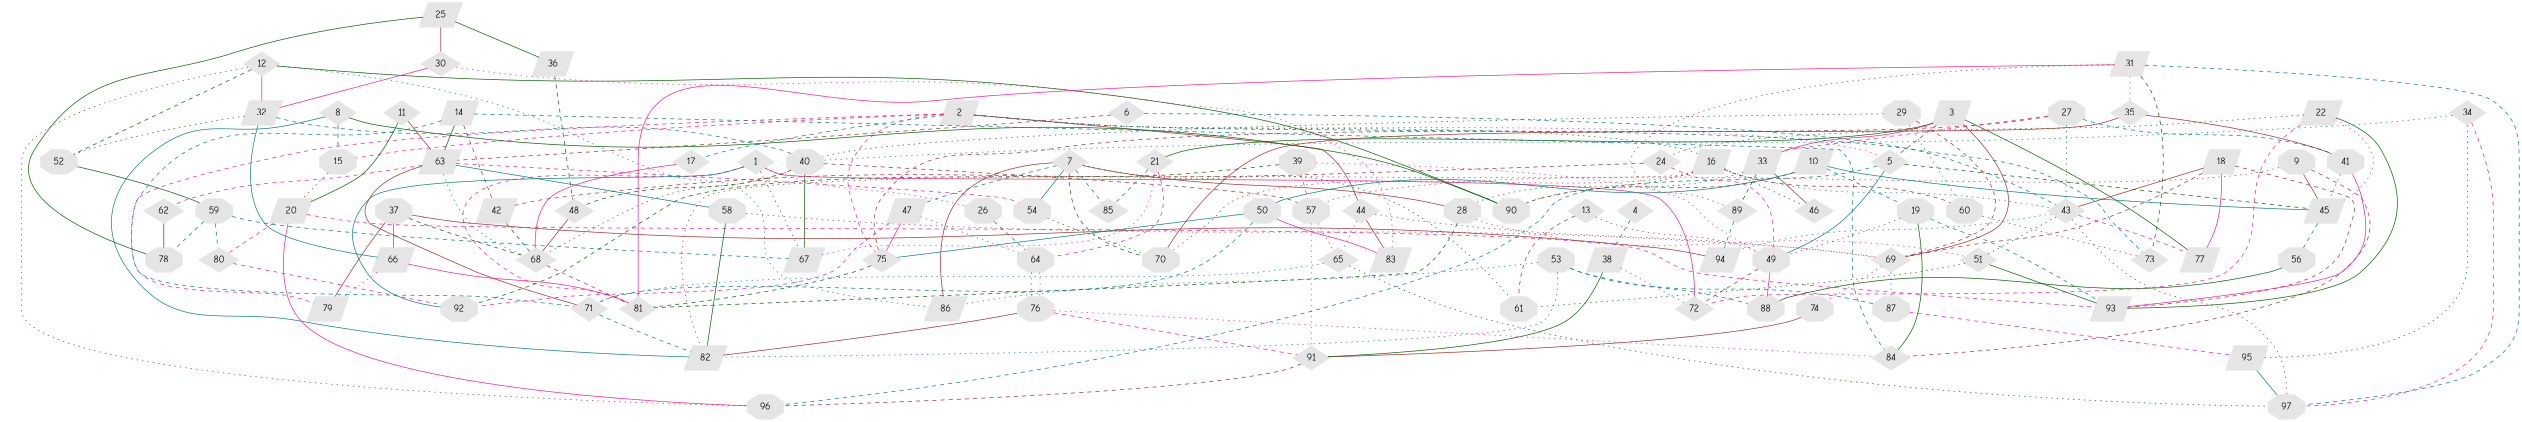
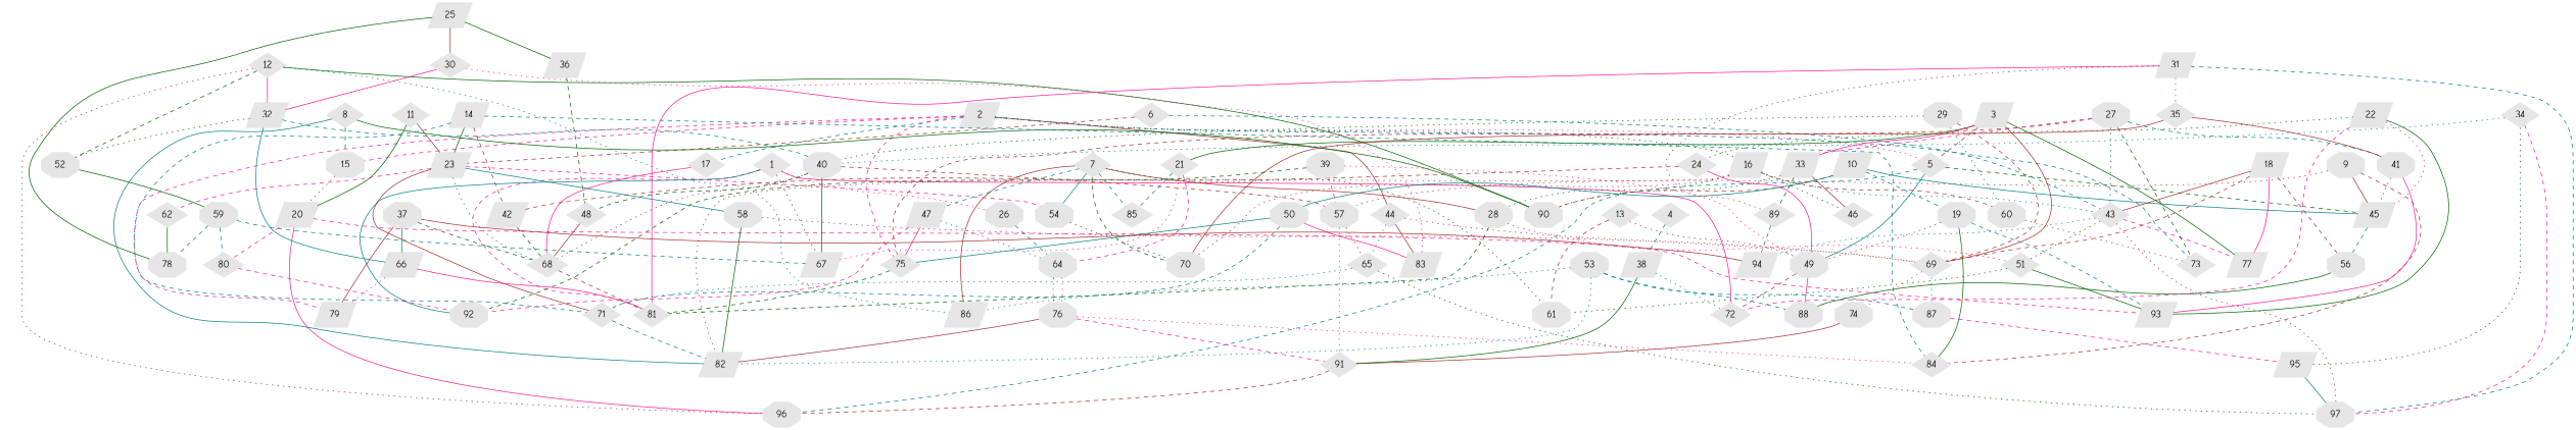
  graph {
    fontname="Comic Neue"
    node [color=gray90 fontname="Comic Neue" shape=diamond style=filled]
    edge [color=teal fontname="Comic Neue" style=dashed]
    26 [shape=octagon]
    1
    67 [shape=parallelogram]
    72
    81
    92 [shape=octagon]
    64 [shape=octagon]
    2 [shape=parallelogram]
    5
    15 [shape=octagon]
    16 [shape=parallelogram]
    17
    44
    73
    75
    79 [shape=parallelogram]
    96 [shape=octagon]
    45 [shape=parallelogram]
    49 [shape=octagon]
    20 [shape=parallelogram]
    43
    28 [shape=octagon]
    70 [shape=octagon]
    82 [shape=parallelogram]
    46
    60 [shape=octagon]
    68
    69
    83 [shape=parallelogram]
    65
    3 [shape=parallelogram]
    21
    33 [shape=parallelogram]
    77 [shape=parallelogram]
    85
    90 [shape=octagon]
    89
    87 [shape=octagon]
    74 [shape=octagon]
    38 [shape=parallelogram]
    4
    91
    56 [shape=octagon]
    88 [shape=octagon]
-   23 [shape=parallelogram label=63]
+   23 [shape=parallelogram]
    6
    54 [shape=octagon]
    71
    58 [shape=octagon]
    62
    51
    97 [shape=octagon]
    94 [shape=parallelogram]
    7
    47 [shape=parallelogram]
    61 [shape=octagon]
    86 [shape=parallelogram]
    8
    9 [shape=octagon]
    57 [shape=octagon]
    84
    10 [shape=parallelogram]
    19 [shape=octagon]
    50 [shape=octagon]
    93 [shape=parallelogram]
    11
    80
    12
    32 [shape=parallelogram]
    52 [shape=octagon]
    40 [shape=octagon]
    66 [shape=parallelogram]
    59 [shape=octagon]
    13
    14 [shape=parallelogram]
    42 [shape=parallelogram]
    18 [shape=parallelogram]
    76 [shape=octagon]
    22 [shape=parallelogram]
    24
    78 [shape=octagon]
    25 [shape=parallelogram]
    30
    36 [shape=parallelogram]
    48
    27 [shape=octagon]
    41 [shape=octagon]
    29 [shape=octagon]
    31 [shape=parallelogram]
    35
    34
    95 [shape=parallelogram]
    37 [shape=octagon]
    39 [shape=octagon]
    53 [shape=octagon]
    26 -- 64
    1 -- 26 [color=deeppink style=dotted]
    1 -- 67 [color=darkgreen style=dotted]
    1 -- 72 [color=deeppink style=solid]
    1 -- 81 [color=deeppink]
    1 -- 92 [style=solid]
    64 -- 76 [color=darkgreen style=dotted]
    64 -- 76 [color=deeppink style=dotted]
    2 -- 5 [color=deeppink style=dotted]
    2 -- 15 [color=deeppink]
    2 -- 16 [color=darkgreen style=dotted]
    2 -- 17
    2 -- 44 [color=brown style=solid]
    2 -- 73
    2 -- 75 [color=deeppink]
    2 -- 79 [color=deeppink]
    5 -- 96
    5 -- 45 [color=darkgreen]
    5 -- 49 [style=solid]
    15 -- 20 [color=brown style=dotted]
    16 -- 43 [style=dotted]
    16 -- 28 [color=darkgreen style=dotted]
    16 -- 70 [color=brown style=dotted]
    16 -- 82 [color=brown style=dotted]
    16 -- 46 [color=darkgreen style=dotted]
    16 -- 60 [color=brown]
    17 -- 68 [color=deeppink style=solid]
    44 -- 69 [color=brown style=dotted]
    44 -- 83 [color=brown style=solid]
    44 -- 65 [style=dotted]
    75 -- 81 [color=darkgreen]
    45 -- 56
    49 -- 72 [color=brown]
    49 -- 88 [color=deeppink style=solid]
    20 -- 96 [color=deeppink style=solid]
    20 -- 93 [color=deeppink]
    20 -- 80 [color=deeppink]
    43 -- 77 [color=deeppink]
    43 -- 51 [color=darkgreen style=dotted]
    43 -- 97 [color=brown style=dotted]
    43 -- 94 [style=dotted]
    28 -- 81 [color=darkgreen]
    28 -- 51 [color=deeppink style=dotted]
    60 -- 73 [color=brown style=dotted]
    68 -- 81 [color=brown]
    69 -- 87 [style=dotted]
    69 -- 74 [color=deeppink style=dotted]
    65 -- 71 [style=dotted]
    65 -- 97 [color=darkgreen style=dotted]
    3 -- 5 [color=brown]
    3 -- 69 [color=brown style=solid]
    3 -- 21 [color=darkgreen style=solid]
    3 -- 33 [color=deeppink style=solid]
    3 -- 77 [color=darkgreen style=solid]
    21 -- 67 [color=deeppink style=dotted]
    21 -- 64 [color=deeppink]
    21 -- 85
    33 -- 46 [color=brown style=solid]
    33 -- 90 [color=darkgreen style=dotted]
    33 -- 89 [color=darkgreen]
    89 -- 94
    87 -- 95 [color=deeppink]
    74 -- 91 [color=brown style=solid]
    38 -- 72 [style=dotted]
    38 -- 91 [color=darkgreen style=solid]
    4 -- 38
    91 -- 96 [color=brown]
    56 -- 88 [color=darkgreen style=solid]
    23 -- 68 [style=dotted]
    23 -- 54 [color=deeppink]
    23 -- 71 [color=brown style=solid]
    23 -- 58 [style=solid]
    23 -- 62 [color=deeppink]
    6 -- 43
    6 -- 23 [color=brown]
    54 -- 70 [color=darkgreen style=dotted]
    71 -- 82
    58 -- 82 [color=darkgreen style=solid]
    58 -- 69 [color=brown style=dotted]
    62 -- 78 [color=darkgreen style=solid]
    51 -- 61 [color=darkgreen style=dotted]
    51 -- 93 [color=darkgreen style=solid]
    7 -- 28 [color=brown style=solid]
    7 -- 70 [color=darkgreen]
    7 -- 85
    7 -- 54 [style=solid]
    7 -- 47
    7 -- 61 [color=darkgreen style=dotted]
    7 -- 86 [color=brown style=solid]
    47 -- 92 [color=deeppink]
    47 -- 64 [style=dotted]
    47 -- 75 [color=deeppink style=solid]
    8 -- 15 [color=darkgreen]
    8 -- 82 [style=solid]
    8 -- 90 [color=darkgreen style=solid]
    9 -- 45 [color=brown style=solid]
    9 -- 57 [color=brown style=dotted]
    9 -- 84 [color=brown]
    57 -- 65 [color=brown style=dotted]
    57 -- 91 [color=deeppink style=dotted]
    10 -- 45 [style=solid]
    10 -- 90 [color=brown]
    10 -- 19
    10 -- 50 [style=solid]
    19 -- 49 [color=brown style=dotted]
    19 -- 84 [color=darkgreen style=solid]
    19 -- 93
    50 -- 75 [style=solid]
    50 -- 83 [color=deeppink style=solid]
    50 -- 71
    11 -- 20 [color=darkgreen style=solid]
    11 -- 23 [color=brown style=solid]
    80 -- 92 [color=deeppink]
    12 -- 96 [color=brown style=dotted]
    12 -- 90 [color=darkgreen style=solid]
    12 -- 86 [style=dotted]
    12 -- 32 [color=deeppink style=solid]
    12 -- 52 [color=darkgreen]
    32 -- 52 [color=darkgreen style=dotted]
    32 -- 40
    32 -- 66 [style=solid]
    52 -- 59 [color=darkgreen style=solid]
    40 -- 67 [color=darkgreen style=solid]
    40 -- 68 [color=brown style=dotted]
    40 -- 57 [color=brown]
    40 -- 48 [color=darkgreen]
    66 -- 81 [color=deeppink style=solid]
    66 -- 79 [color=deeppink style=dotted]
    59 -- 67
    59 -- 80
    59 -- 78
    13 -- 49 [color=brown style=dotted]
    13 -- 61 [color=brown]
    14 -- 23 [color=darkgreen style=solid]
    14 -- 71
    14 -- 84
    14 -- 42 [color=brown]
    42 -- 68 [color=darkgreen]
    18 -- 43 [color=brown style=solid]
    18 -- 69 [color=brown]
    18 -- 77 [color=deeppink style=solid]
-   18 -- 93 [color=brown]
+   18 -- 56 [color=brown]
    76 -- 82 [color=brown style=solid]
    76 -- 91 [color=deeppink]
    76 -- 84 [color=deeppink style=dotted]
    22 -- 72 [color=deeppink]
    22 -- 45 [color=deeppink style=dotted]
    22 -- 93 [color=darkgreen style=solid]
    22 -- 24 [color=darkgreen style=dotted]
-   24 -- 49 [color=deeppink]
+   24 -- 49 [color=deeppink style=solid]
    24 -- 42 [color=brown]
    25 -- 78 [color=darkgreen style=solid]
    25 -- 30 [color=brown style=solid]
    25 -- 36 [color=darkgreen style=solid]
    30 -- 83 [color=deeppink style=dotted]
    30 -- 32 [color=deeppink style=solid]
    36 -- 48 [color=darkgreen]
    48 -- 68 [color=brown style=solid]
    27 -- 75 [color=brown]
    27 -- 43 [color=darkgreen style=dotted]
    27 -- 33 [color=deeppink]
    27 -- 41
    41 -- 45 [color=darkgreen style=dotted]
    41 -- 93 [color=deeppink style=solid]
    29 -- 60 [style=dotted]
    29 -- 69 [color=brown]
    29 -- 40 [color=darkgreen style=dotted]
    31 -- 81 [color=deeppink style=solid]
-   31 -- 73 [color=darkgreen]
+   27 -- 73 [color=darkgreen]
    31 -- 89 [color=brown style=dotted]
    31 -- 97
    31 -- 35 [color=deeppink style=dotted]
    35 -- 70 [color=brown style=solid]
    35 -- 41 [color=brown style=solid]
    34 -- 97 [color=deeppink]
    34 -- 40 [style=dotted]
    34 -- 95 [color=darkgreen style=dotted]
    95 -- 97 [style=solid]
    37 -- 79 [color=brown style=solid]
    37 -- 68 [color=darkgreen]
    37 -- 94 [color=brown style=solid]
    37 -- 66 [style=solid]
    39 -- 92 [color=darkgreen]
    39 -- 49 [color=deeppink style=dotted]
    39 -- 57 [color=deeppink]
    53 -- 82 [style=dotted]
    53 -- 87
    53 -- 88
    53 -- 86 [style=dotted]
  }
